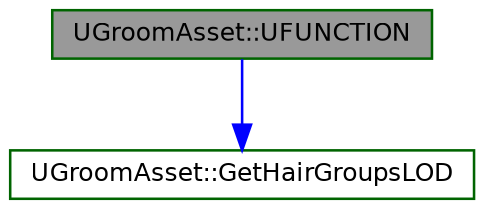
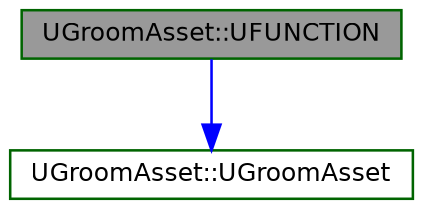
  digraph {
    rankdir=TB
    node [color=darkgreen fontname=Helvetica fontsize=10 shape=box style=filled]
    n1 [fillcolor=grey60 fontcolor=black height=0.2 label="UGroomAsset::UFUNCTION" width=0.4]
-   n2 [fillcolor=white height=0.2 label="UGroomAsset::GetHairGroupsLOD" width=0.4]
+   n2 [fillcolor=white height=0.2 label="UGroomAsset::UGroomAsset" width=0.4]
    n1 -> n2 [color=blue fontname=Helvetica fontsize=10 labelfontname=Helvetica labelfontsize=10 style=solid]
  }
